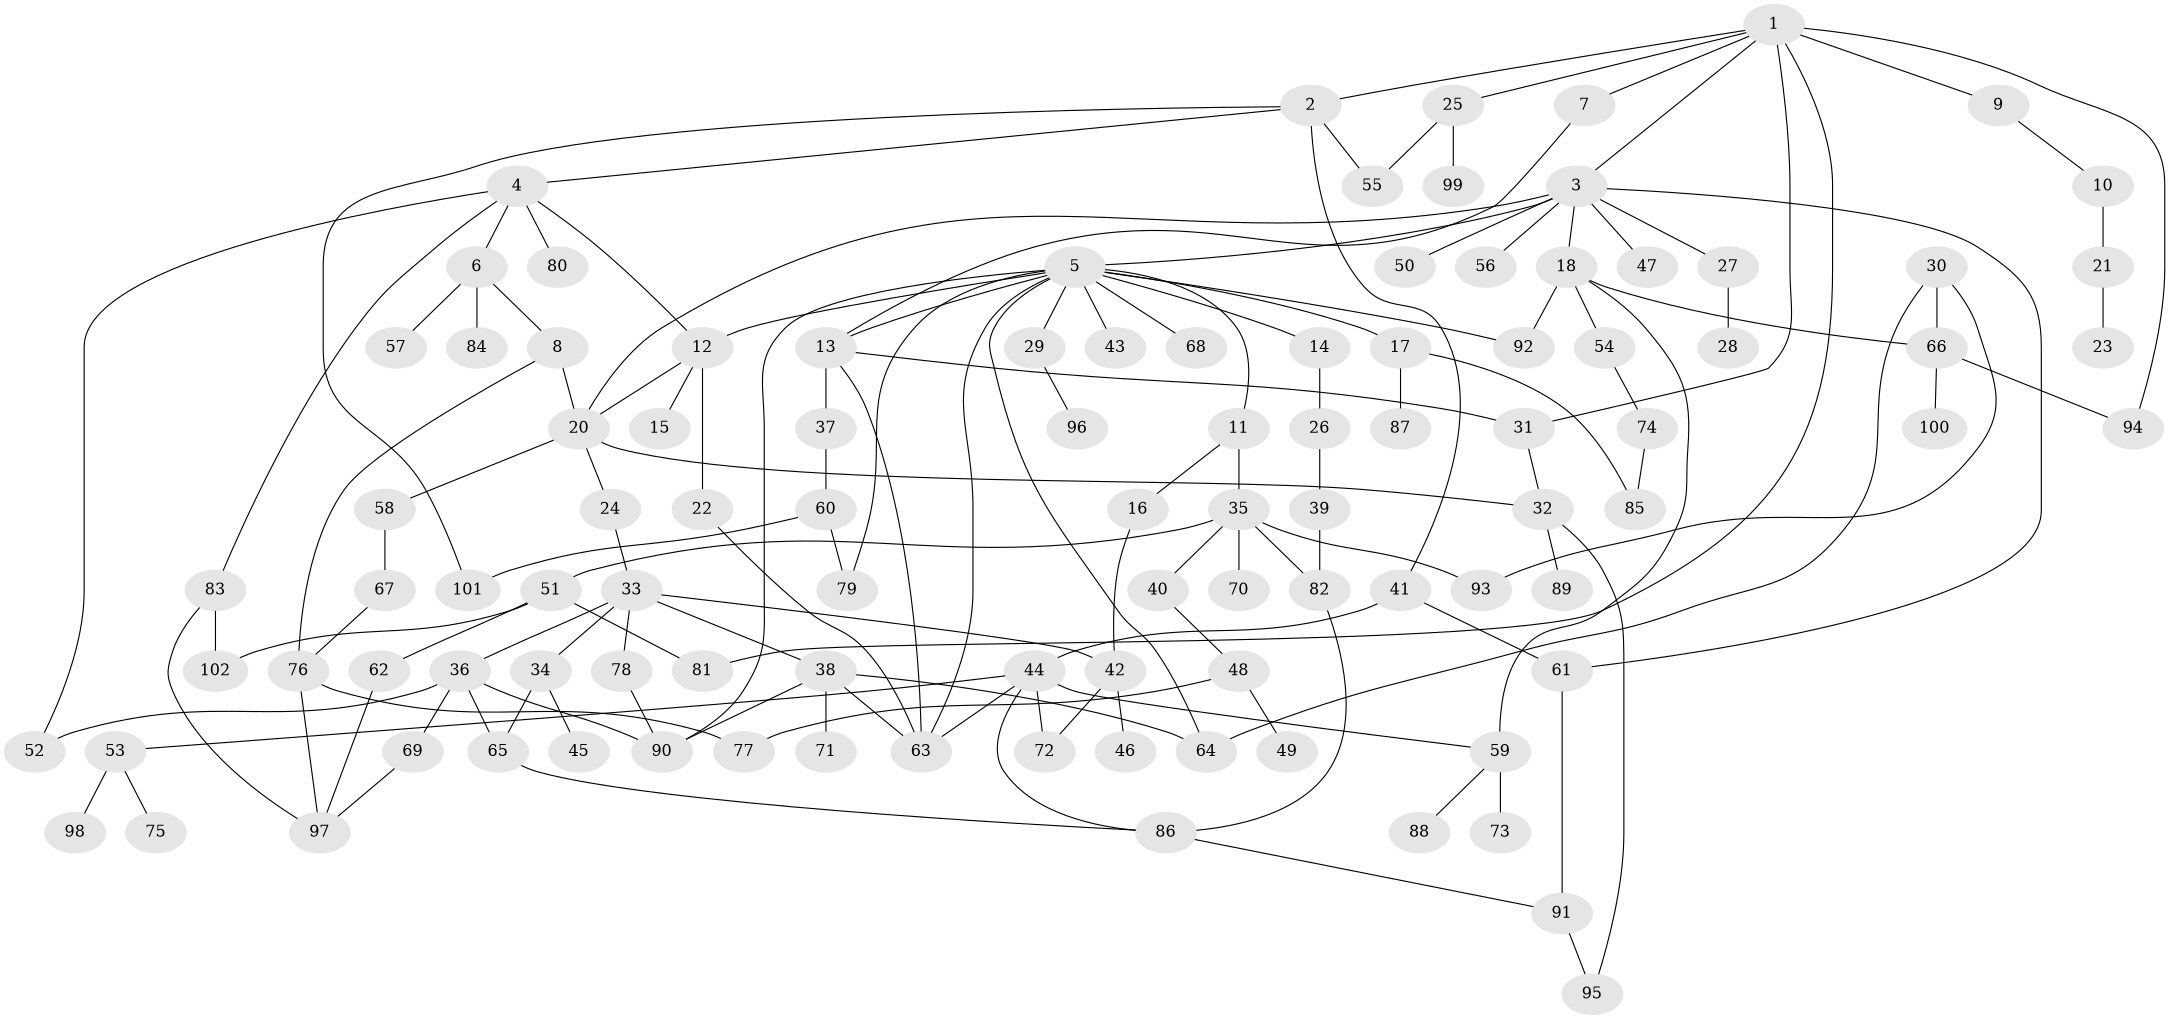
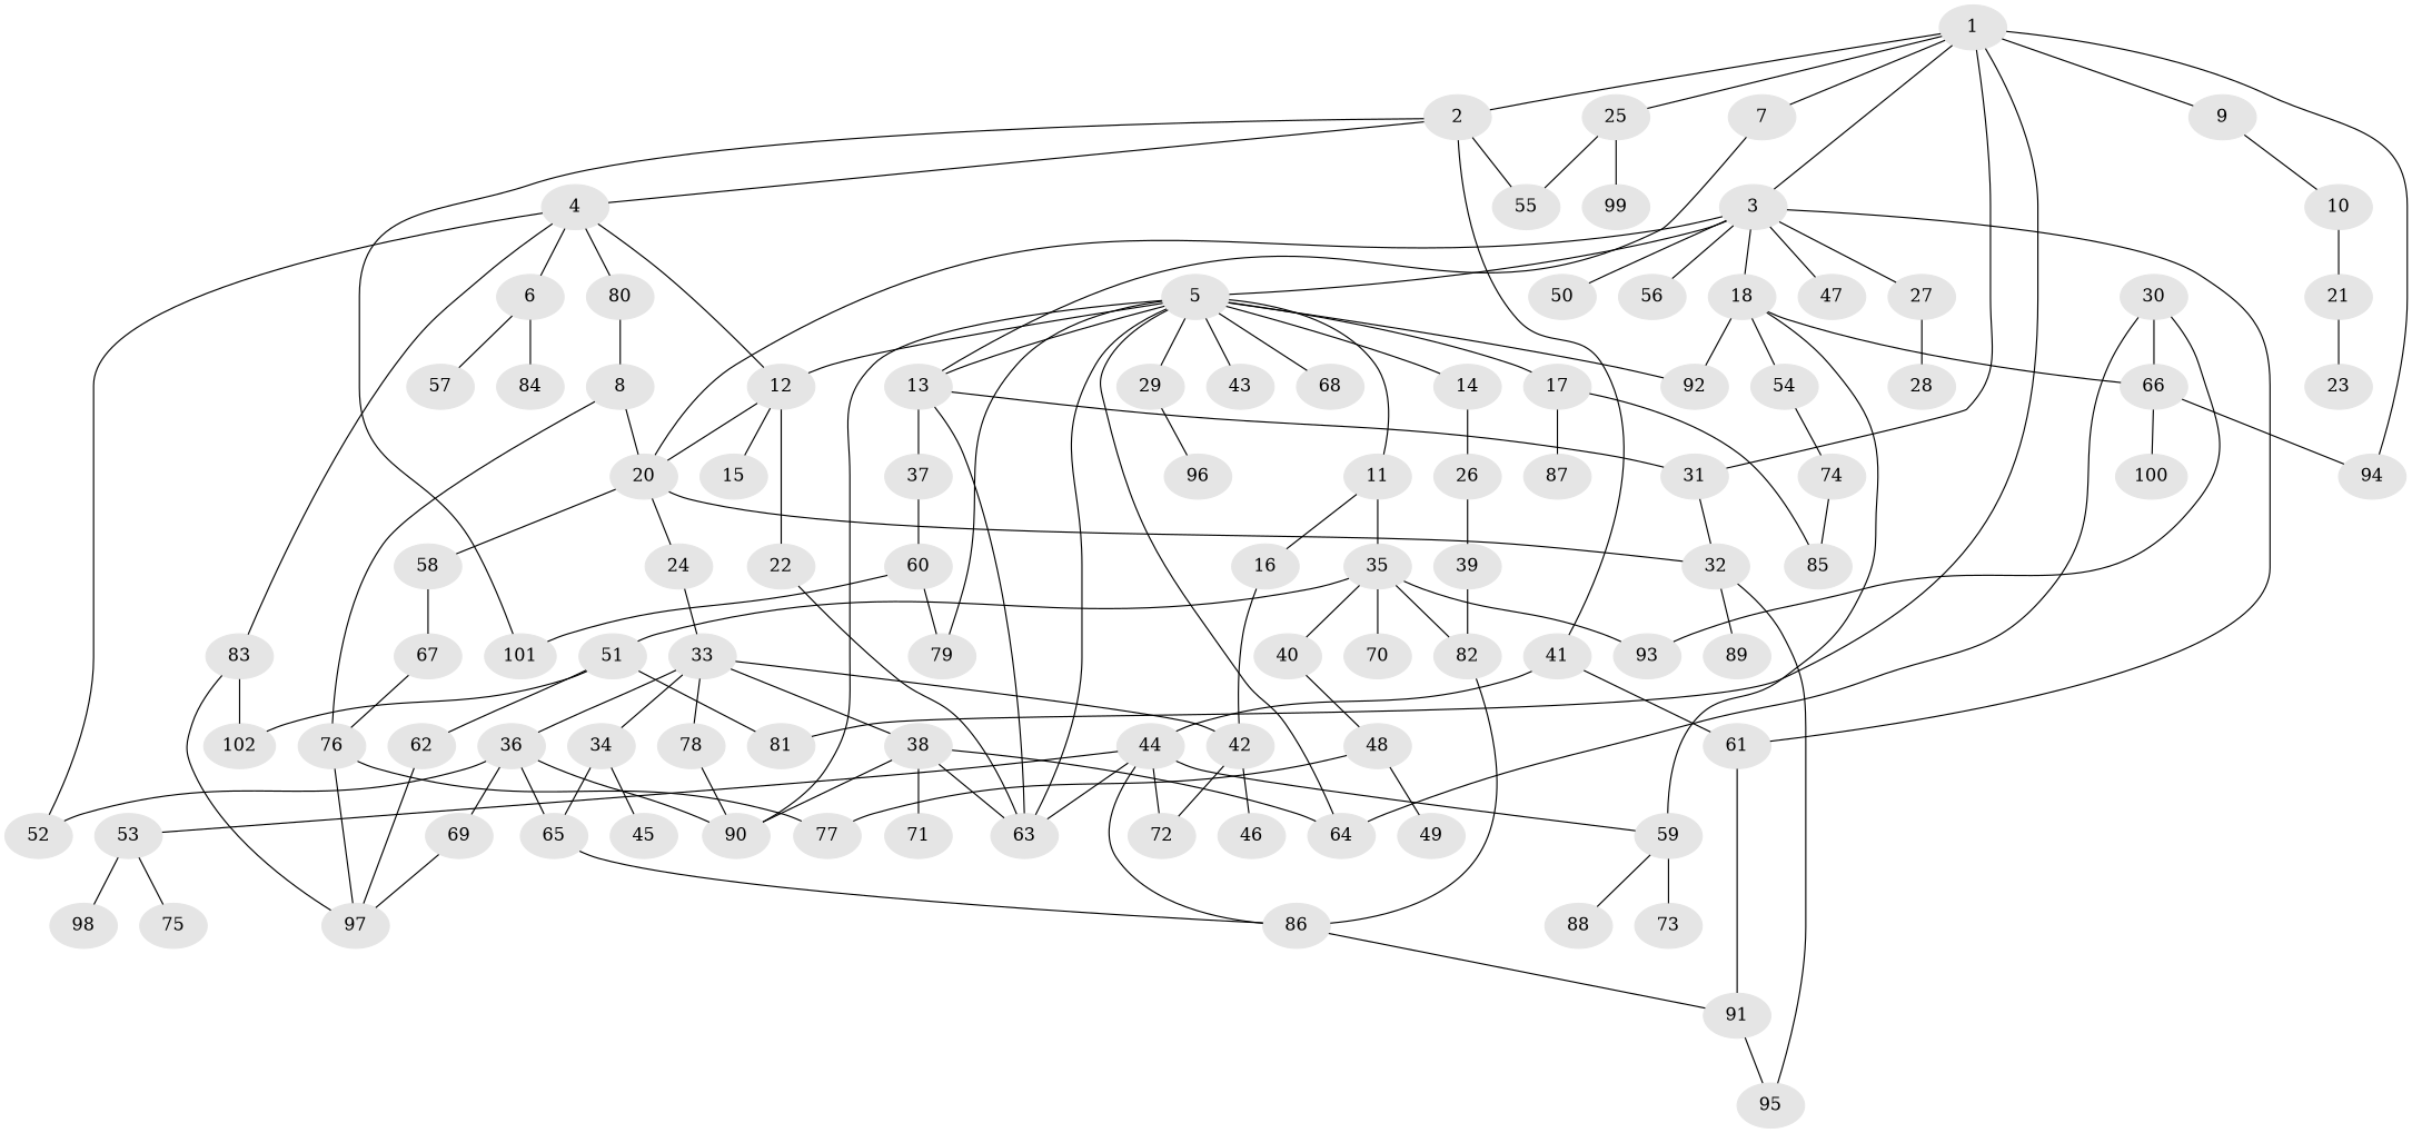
  graph {
    node [color=gray90 style=filled]
    1
    2
    3
    7
    9
    25
    31
    81
    94
    4
    41
    55
    101
    5
    18
    20
    27
    47
    50
    56
    61
    13
    10
    99
    32
    6
    12
    52
    80
    83
    44
    11
    14
    17
    29
    43
    63
    64
    68
    79
    90
    92
    54
    59
    66
    24
    58
    28
    91
    8
    57
    84
    15
    22
    102
    97
    16
    35
    37
    26
    85
    87
    96
    76
    30
    93
    77
    21
    23
    42
    40
    51
    70
    82
    60
    39
    46
    72
    74
    73
    88
    100
    33
    89
    95
    67
    34
    36
    38
    78
    45
    65
    69
    71
    86
    48
    62
    49
    53
    75
    98
    1 -- 2
    1 -- 3
    1 -- 7
    1 -- 9
    1 -- 25
    1 -- 31
    1 -- 81
    1 -- 94
    2 -- 4
    2 -- 41
    2 -- 55
    2 -- 101
    3 -- 5
    3 -- 18
    3 -- 20
    3 -- 27
    3 -- 47
    3 -- 50
    3 -- 56
    3 -- 61
    7 -- 13
    9 -- 10
    25 -- 55
    25 -- 99
    31 -- 32
    4 -- 6
    4 -- 12
    4 -- 52
    4 -- 80
    4 -- 83
    41 -- 61
    41 -- 44
    5 -- 13
    5 -- 12
    5 -- 11
    5 -- 14
    5 -- 17
    5 -- 29
    5 -- 43
    5 -- 63
    5 -- 64
    5 -- 68
    5 -- 79
    5 -- 90
    5 -- 92
    18 -- 92
    18 -- 54
    18 -- 59
    18 -- 66
    20 -- 32
    20 -- 24
    20 -- 58
    27 -- 28
    61 -- 91
    13 -- 31
    13 -- 63
    13 -- 37
    10 -- 21
    32 -- 89
    32 -- 95
-   6 -- 8
+   80 -- 8
    6 -- 57
    6 -- 84
    12 -- 20
    12 -- 15
    12 -- 22
    83 -- 102
    83 -- 97
    44 -- 63
    44 -- 59
    44 -- 72
    44 -- 86
    44 -- 53
    11 -- 16
    11 -- 35
    14 -- 26
    17 -- 85
    17 -- 87
    29 -- 96
    54 -- 74
    59 -- 73
    59 -- 88
    66 -- 94
    66 -- 100
    24 -- 33
    58 -- 67
    91 -- 95
    8 -- 20
    8 -- 76
    22 -- 63
    16 -- 42
    35 -- 93
    35 -- 40
    35 -- 51
    35 -- 70
    35 -- 82
    37 -- 60
    26 -- 39
    76 -- 97
    76 -- 77
    30 -- 64
    30 -- 66
    30 -- 93
    21 -- 23
    42 -- 46
    42 -- 72
    40 -- 48
    51 -- 81
    51 -- 102
    51 -- 62
    82 -- 86
    60 -- 101
    60 -- 79
    39 -- 82
    74 -- 85
    33 -- 42
    33 -- 34
    33 -- 36
    33 -- 38
    33 -- 78
    67 -- 76
    34 -- 45
    34 -- 65
    36 -- 52
    36 -- 90
    36 -- 65
    36 -- 69
    38 -- 63
    38 -- 64
    38 -- 90
    38 -- 71
    78 -- 90
    65 -- 86
    69 -- 97
    86 -- 91
    48 -- 77
    48 -- 49
    62 -- 97
    53 -- 75
    53 -- 98
  }
